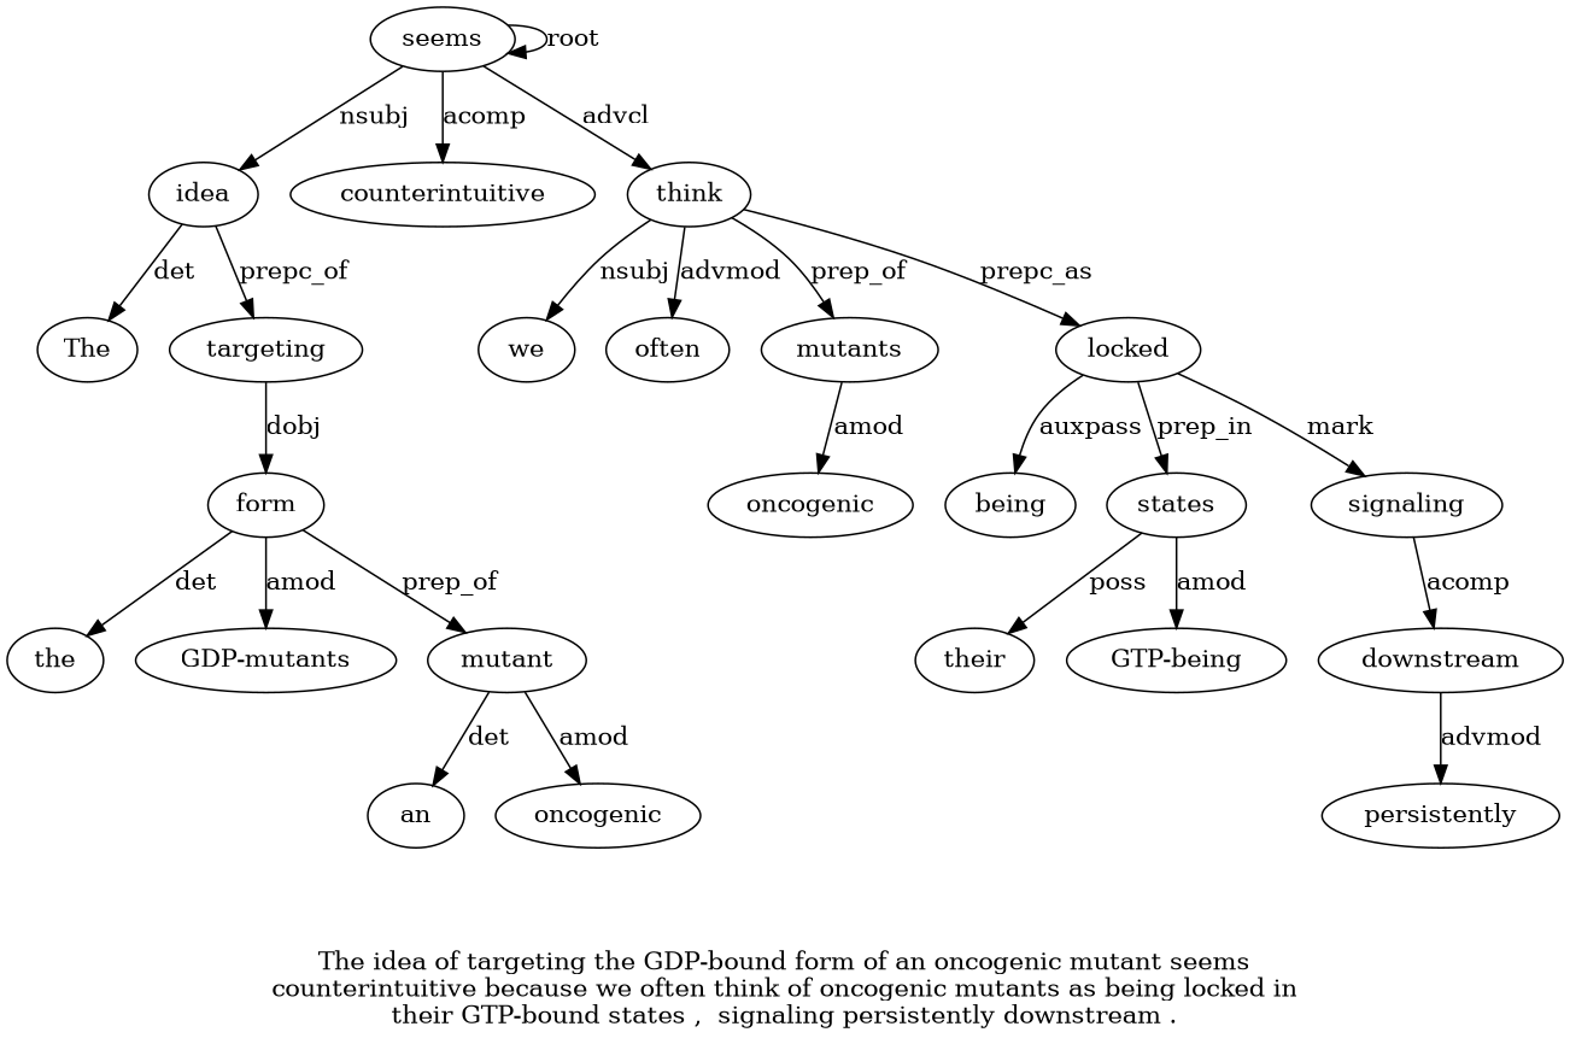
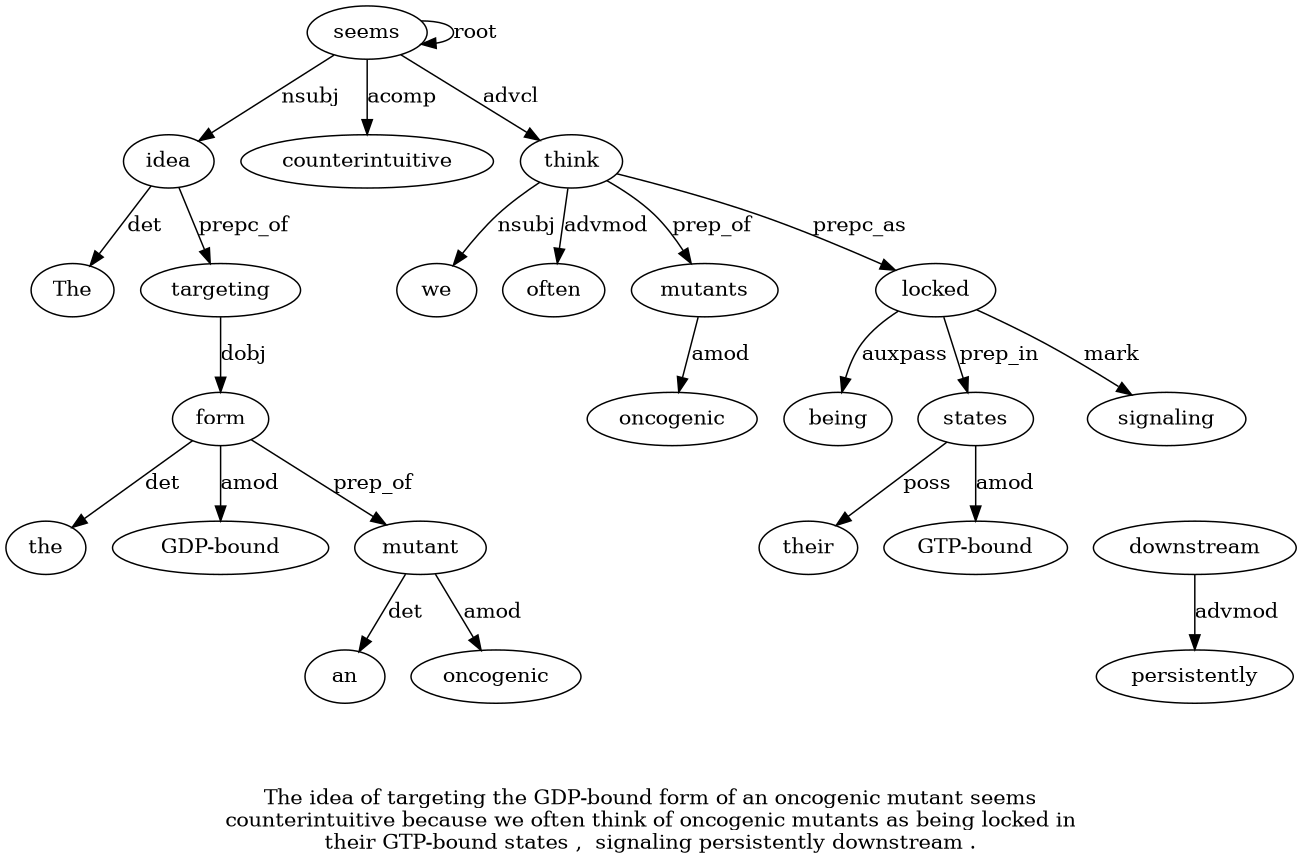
  digraph {
    label="The idea of targeting the GDP-bound form of an oncogenic mutant seems\ncounterintuitive because we often think of oncogenic mutants as being locked in\ntheir GTP-bound states ,  signaling persistently downstream ."
    node [fillcolor=white style=filled]
    n1 [label=idea]
    n2 [label=The]
    n3 [label=targeting]
    n4 [label=form]
    n5 [label=seems]
    n6 [label=counterintuitive]
    n7 [label=think]
    n8 [label=we]
    n9 [label=often]
    n10 [label=mutants]
    n11 [label=locked]
    n12 [label=the]
-   n13 [label="GDP-mutants"]
+   n13 [label="GDP-bound"]
    n14 [label=mutant]
    n15 [label=an]
    n16 [label=oncogenic]
    n17 [label=oncogenic]
    n18 [label=being]
    n19 [label=states]
    n20 [label=signaling]
    n21 [label=their]
-   n22 [label="GTP-being"]
+   n22 [label="GTP-bound"]
    n23 [label=downstream]
    n24 [label=persistently]
    n1 -> n2 [label=det]
    n1 -> n3 [label=prepc_of]
    n3 -> n4 [label=dobj]
    n4 -> n12 [label=det]
    n4 -> n13 [label=amod]
    n4 -> n14 [label=prep_of]
    n5 -> n1 [label=nsubj]
    n5 -> n5 [label=root]
    n5 -> n6 [label=acomp]
    n5 -> n7 [label=advcl]
    n7 -> n8 [label=nsubj]
    n7 -> n9 [label=advmod]
    n7 -> n10 [label=prep_of]
    n7 -> n11 [label=prepc_as]
    n10 -> n17 [label=amod]
    n11 -> n18 [label=auxpass]
    n11 -> n19 [label=prep_in]
    n11 -> n20 [label=mark]
    n14 -> n15 [label=det]
    n14 -> n16 [label=amod]
    n19 -> n21 [label=poss]
    n19 -> n22 [label=amod]
-   n20 -> n23 [label=acomp]
    n23 -> n24 [label=advmod]
  }
